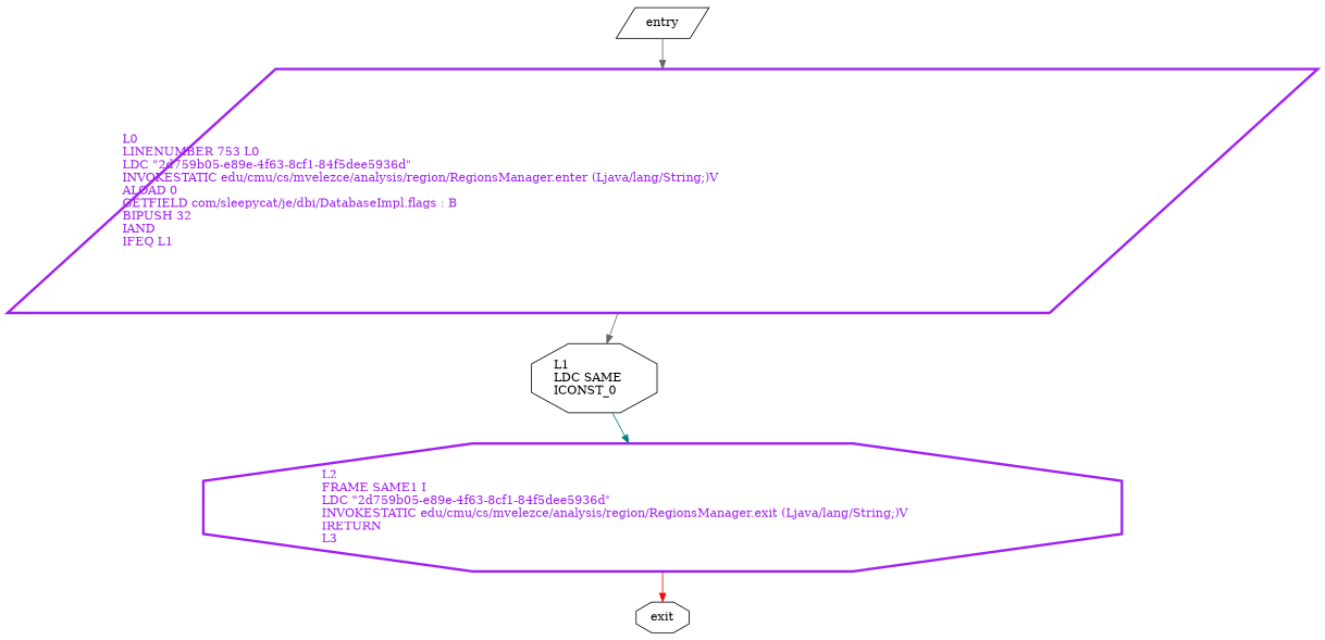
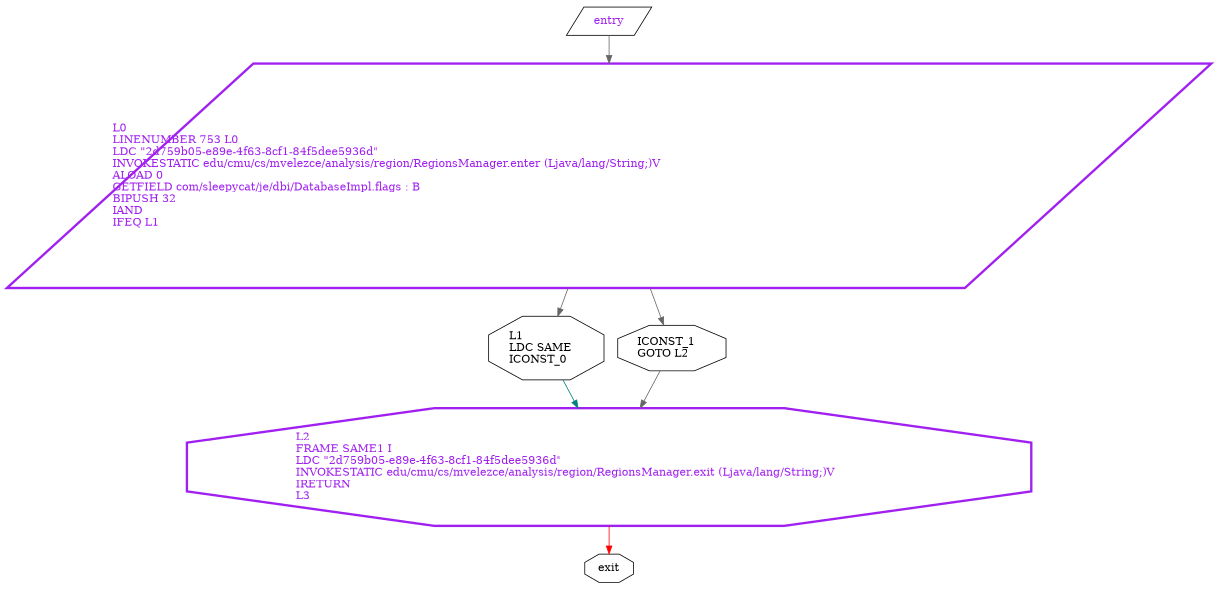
  digraph {
    node [shape=octagon]
    edge [color=gray40]
    n1 [label="L1\lLDC SAME\lICONST_0\l"]
    n2 [color=purple fontcolor=purple label="L2\lFRAME SAME1 I\lLDC \"2d759b05-e89e-4f63-8cf1-84f5dee5936d\"\lINVOKESTATIC edu/cmu/cs/mvelezce/analysis/region/RegionsManager.exit (Ljava/lang/String;)V\lIRETURN\lL3\l" penwidth=3]
    exit
+   n4 [label="ICONST_1\lGOTO L2\l"]
    n5 [color=purple fontcolor=purple label="L0\lLINENUMBER 753 L0\lLDC \"2d759b05-e89e-4f63-8cf1-84f5dee5936d\"\lINVOKESTATIC edu/cmu/cs/mvelezce/analysis/region/RegionsManager.enter (Ljava/lang/String;)V\lALOAD 0\lGETFIELD com/sleepycat/je/dbi/DatabaseImpl.flags : B\lBIPUSH 32\lIAND\lIFEQ L1\l" penwidth=3 shape=parallelogram]
-   entry [shape=parallelogram]
+   entry [shape=parallelogram fontcolor=purple]
    n1 -> n2 [color=teal]
    n2 -> exit [color=red]
+   n4 -> n2
    n5 -> n1
+   n5 -> n4
    entry -> n5
  }
